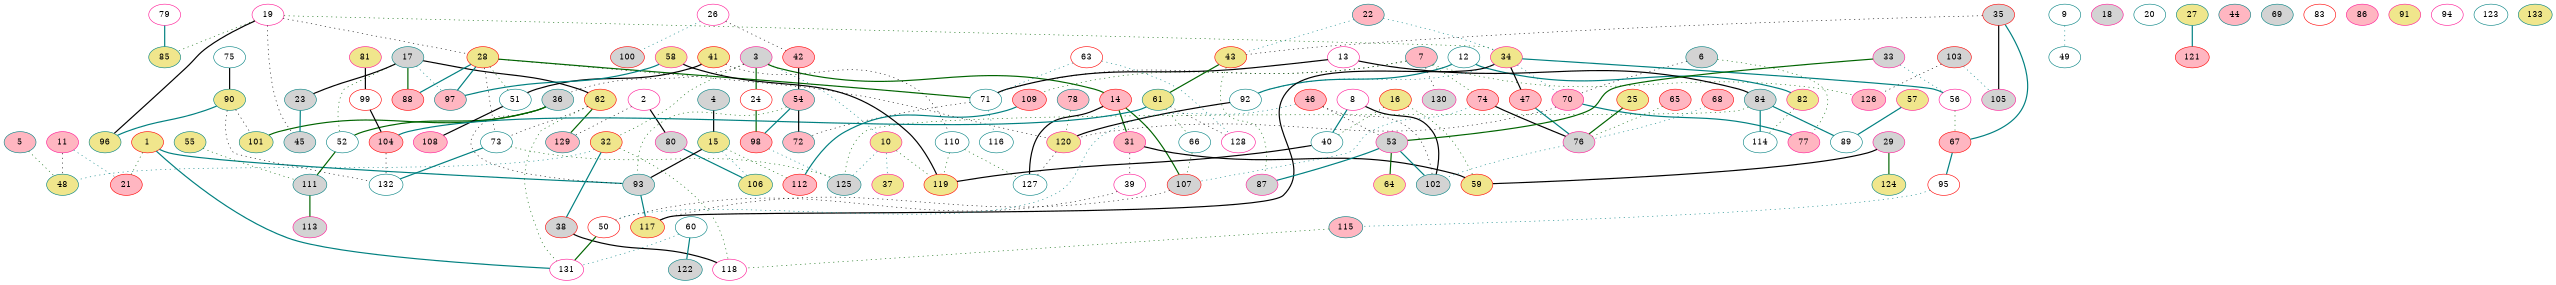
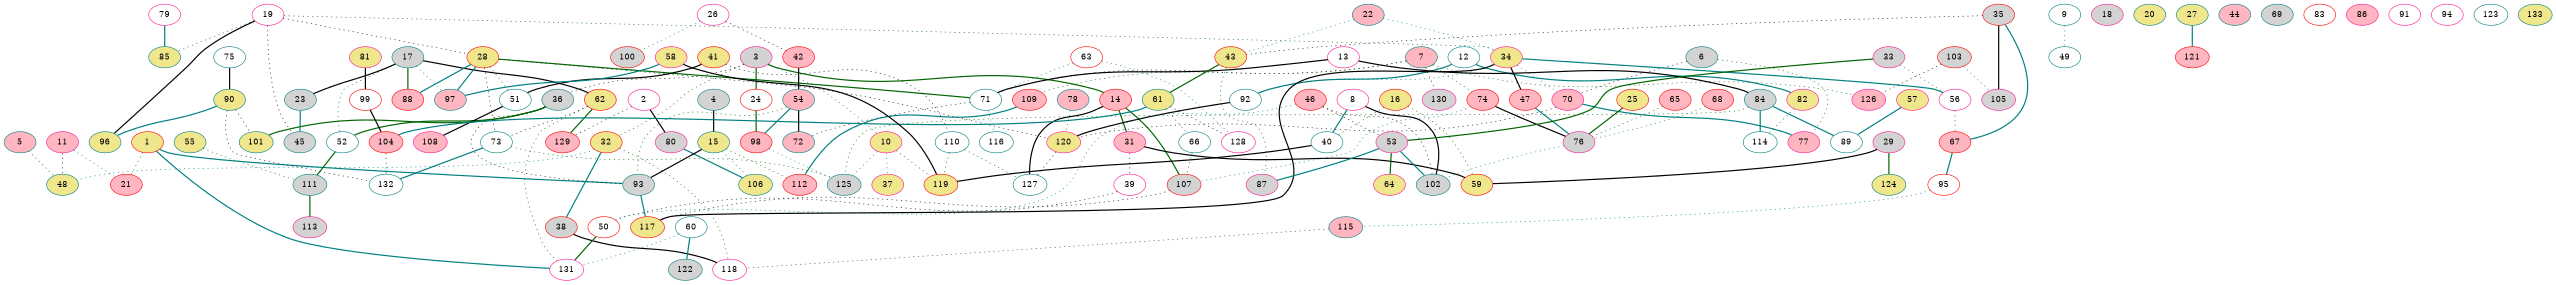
  graph {
    node [color=teal fillcolor=white style=filled]
    edge [color=teal style=dotted]
    1 [color=red fillcolor=khaki]
    21 [color=red fillcolor=lightpink]
    93 [fillcolor=lightgrey]
    131 [color=deeppink]
    117 [color=red fillcolor=khaki]
    2 [color=deeppink]
    80 [color=deeppink fillcolor=lightgrey]
-   129 [fillcolor=lightpink]
+   129 [color=red fillcolor=lightpink]
    56 [color=deeppink]
    67 [color=red fillcolor=lightpink]
    106 [fillcolor=khaki]
    3 [color=deeppink fillcolor=lightgrey]
    10 [color=deeppink fillcolor=khaki]
    14 [color=red fillcolor=lightpink]
    24 [color=red]
    32 [color=red fillcolor=khaki]
    36 [fillcolor=lightgrey]
    37 [color=deeppink fillcolor=khaki]
    119 [color=red fillcolor=khaki]
    125 [fillcolor=lightgrey]
    31 [color=deeppink fillcolor=lightpink]
    107 [color=red fillcolor=lightgrey]
    127
    98 [color=red fillcolor=lightpink]
    48 [fillcolor=khaki]
    38 [color=red fillcolor=lightgrey]
    118 [color=deeppink]
    52
    101 [fillcolor=khaki]
    4 [fillcolor=lightgrey]
    15 [fillcolor=khaki]
    112 [color=red fillcolor=lightpink]
    5 [fillcolor=lightpink]
    6 [fillcolor=lightgrey]
    70 [color=deeppink fillcolor=lightpink]
    77 [color=deeppink fillcolor=lightpink]
    120 [color=deeppink fillcolor=khaki]
    7 [fillcolor=lightpink]
    71
    74 [color=red fillcolor=lightpink]
    109 [color=red fillcolor=lightpink]
    126 [color=deeppink fillcolor=lightpink]
    130 [color=deeppink fillcolor=lightgrey]
    72 [fillcolor=lightpink]
    116
    76 [color=deeppink fillcolor=lightgrey]
    8 [color=deeppink]
    40
    102 [fillcolor=lightgrey]
    9
    49
    11 [color=deeppink fillcolor=lightpink]
    82 [color=deeppink fillcolor=khaki]
    12
    92
    114
    13 [color=deeppink]
    84 [fillcolor=lightgrey]
    89
    59 [color=red fillcolor=khaki]
    39 [color=deeppink]
    16 [color=red fillcolor=khaki]
    17 [fillcolor=lightgrey]
    23 [fillcolor=lightgrey]
    62 [color=red fillcolor=khaki]
    88 [color=red fillcolor=lightpink]
    97 [fillcolor=lightpink]
    45 [fillcolor=lightgrey]
    111 [fillcolor=lightgrey]
    73
    18 [color=deeppink fillcolor=lightgrey]
    19 [color=deeppink]
    28 [color=red fillcolor=khaki]
    34 [color=deeppink fillcolor=khaki]
    85 [fillcolor=khaki]
    96 [fillcolor=khaki]
    51
    47 [color=red fillcolor=lightpink]
-   20
+   20 [fillcolor=khaki]
    22 [fillcolor=lightpink]
    43 [color=red fillcolor=khaki]
    61 [fillcolor=khaki]
    87 [color=deeppink fillcolor=lightgrey]
    25 [color=red fillcolor=khaki]
    26 [color=deeppink]
    42 [color=red fillcolor=lightpink]
    100 [color=red fillcolor=lightgrey]
    54 [fillcolor=lightpink]
    27 [fillcolor=khaki]
    121 [color=red fillcolor=lightpink]
    108 [color=deeppink fillcolor=lightpink]
    132
    29 [color=deeppink fillcolor=lightgrey]
    124 [fillcolor=khaki]
    50 [color=red]
    33 [color=deeppink fillcolor=lightgrey]
    53 [color=deeppink fillcolor=lightgrey]
    64 [color=deeppink fillcolor=khaki]
    35 [color=red fillcolor=lightgrey]
    105 [color=deeppink fillcolor=lightgrey]
    95 [color=red]
    41 [color=red fillcolor=khaki]
    110
    66
    104 [color=red fillcolor=lightpink]
    128 [color=deeppink]
    44 [fillcolor=lightpink]
    46 [color=red fillcolor=lightpink]
    113 [color=deeppink fillcolor=lightgrey]
    55 [fillcolor=khaki]
    57 [color=deeppink fillcolor=khaki]
    58 [color=deeppink fillcolor=khaki]
    60
    122 [fillcolor=lightgrey]
    63 [color=red]
    65 [color=red fillcolor=lightpink]
    115 [fillcolor=lightpink]
    68 [color=red fillcolor=lightpink]
    69 [fillcolor=lightgrey]
    90 [fillcolor=khaki]
    75
    78 [fillcolor=lightpink]
    79 [color=deeppink]
    81 [color=deeppink fillcolor=khaki]
    99 [color=red]
    83 [color=red]
    86 [color=deeppink fillcolor=lightpink]
-   91 [color=deeppink fillcolor=khaki]
+   91 [color=deeppink]
    94 [color=deeppink]
    103 [color=red fillcolor=lightgrey]
    123
    133 [fillcolor=khaki]
    1 -- 21 [color=darkgreen]
    1 -- 93 [style=bold]
    1 -- 131 [style=bold]
    93 -- 117 [style=bold]
    2 -- 80 [color=black style=bold]
    2 -- 129 [color=black]
    80 -- 106 [style=bold]
    56 -- 67 [color=darkgreen]
    67 -- 95 [style=bold]
    3 -- 10
    3 -- 14 [color=darkgreen style=bold]
    3 -- 24 [color=darkgreen style=bold]
    3 -- 32 [color=darkgreen]
    3 -- 36 [color=black]
    10 -- 37
    10 -- 119 [color=darkgreen]
    10 -- 125
    14 -- 31 [color=darkgreen style=bold]
    14 -- 107 [color=darkgreen style=bold]
    14 -- 127 [color=black style=bold]
    24 -- 98 [color=darkgreen style=bold]
    32 -- 48
    32 -- 38 [style=bold]
    32 -- 118 [color=darkgreen]
    36 -- 93 [color=black]
    36 -- 52 [color=darkgreen style=bold]
    36 -- 101 [color=darkgreen style=bold]
    31 -- 59 [color=black style=bold]
    31 -- 39 [color=black]
    107 -- 117 [color=black]
    98 -- 125
    38 -- 118 [color=black style=bold]
    52 -- 111 [color=darkgreen style=bold]
    4 -- 15 [color=black style=bold]
    15 -- 93 [color=black style=bold]
    15 -- 106
    15 -- 112 [color=darkgreen]
    5 -- 48 [color=darkgreen]
    6 -- 70 [color=black]
    6 -- 77 [color=darkgreen]
    70 -- 77 [style=bold]
    70 -- 120 [color=black]
    120 -- 127 [color=black]
    7 -- 71 [color=black]
    7 -- 74 [color=darkgreen]
    7 -- 109 [color=darkgreen]
    7 -- 126 [color=darkgreen]
    7 -- 130 [color=black]
    71 -- 72 [color=black]
    71 -- 116
    74 -- 107
    74 -- 76 [color=black style=bold]
    109 -- 112 [style=bold]
    76 -- 102
    8 -- 40 [style=bold]
    8 -- 102 [color=black style=bold]
    40 -- 119 [color=black style=bold]
    9 -- 49
    11 -- 21
    11 -- 48 [color=black]
    82 -- 114 [color=darkgreen]
    12 -- 82 [style=bold]
    12 -- 92 [style=bold]
    92 -- 120 [color=black style=bold]
    13 -- 71 [color=black style=bold]
    13 -- 84 [color=black style=bold]
    84 -- 125 [color=darkgreen]
    84 -- 114 [style=bold]
    84 -- 89 [style=bold]
    39 -- 50 [color=black]
    16 -- 40 [color=darkgreen]
    16 -- 59 [color=darkgreen]
    17 -- 52 [color=darkgreen]
    17 -- 23 [color=black style=bold]
    17 -- 62 [color=black style=bold]
    17 -- 88 [color=darkgreen style=bold]
    17 -- 97
    23 -- 45 [style=bold]
    62 -- 131 [color=darkgreen]
    62 -- 129 [color=darkgreen style=bold]
    62 -- 73 [color=black]
    111 -- 113 [color=darkgreen style=bold]
    73 -- 125 [color=darkgreen]
    73 -- 132 [style=bold]
    19 -- 45 [color=black]
    19 -- 28 [color=black]
    19 -- 34 [color=darkgreen]
    19 -- 85 [color=darkgreen]
    19 -- 96 [color=black style=bold]
    28 -- 120 [color=black]
    28 -- 71 [color=darkgreen style=bold]
    28 -- 88 [style=bold]
    28 -- 97 [style=bold]
    28 -- 73 [color=black]
    28 -- 51 [color=darkgreen]
    34 -- 117 [color=black style=bold]
    34 -- 56 [style=bold]
    34 -- 70
    34 -- 92
    34 -- 47 [color=black style=bold]
    51 -- 108 [color=black style=bold]
    47 -- 76 [style=bold]
    22 -- 34
    22 -- 43
    43 -- 61 [color=darkgreen style=bold]
    43 -- 87 [color=darkgreen]
    61 -- 66 [color=darkgreen]
    61 -- 104 [style=bold]
    61 -- 128 [color=black]
    25 -- 76 [color=darkgreen style=bold]
    26 -- 42 [color=black]
    26 -- 100
    42 -- 54 [color=black style=bold]
    54 -- 93 [color=darkgreen]
    54 -- 98 [style=bold]
    54 -- 72 [color=black style=bold]
    27 -- 121 [style=bold]
    29 -- 59 [color=black style=bold]
    29 -- 124 [color=darkgreen style=bold]
    50 -- 131 [color=darkgreen style=bold]
    33 -- 56
    33 -- 53 [color=darkgreen style=bold]
    53 -- 102 [style=bold]
    53 -- 87 [style=bold]
    53 -- 64 [color=darkgreen style=bold]
    35 -- 67 [style=bold]
    35 -- 43 [color=black]
    35 -- 105 [color=black style=bold]
    95 -- 115
    41 -- 51 [color=black style=bold]
    41 -- 110 [color=black]
    110 -- 119 [color=darkgreen]
    110 -- 127 [color=darkgreen]
    66 -- 107 [color=darkgreen]
    104 -- 132 [color=black]
    46 -- 102 [color=black]
    46 -- 50
    46 -- 53 [color=black]
    55 -- 111 [color=darkgreen]
    57 -- 89 [style=bold]
    58 -- 119 [color=black style=bold]
    58 -- 97 [style=bold]
    60 -- 131
    60 -- 122 [style=bold]
    63 -- 71
    63 -- 128
    65 -- 76 [color=darkgreen]
    115 -- 118 [color=darkgreen]
    68 -- 76
    90 -- 101 [color=black]
    90 -- 96 [style=bold]
    90 -- 132 [color=black]
    75 -- 90 [color=black style=bold]
    78 -- 120 [color=darkgreen]
    79 -- 85 [style=bold]
    81 -- 99 [color=black style=bold]
    99 -- 104 [color=black style=bold]
    103 -- 126 [color=black]
    103 -- 105
  }
